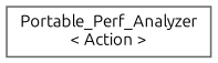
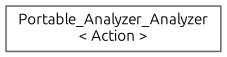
  digraph {
    rankdir=LR
    fontname=Ubuntu
-   n1 [color=grey40 fillcolor=white fontname=Ubuntu fontsize=10 height=0.2 label="Portable_Perf_Analyzer\l\< Action \>" shape=box style=filled width=0.4]
+   n1 [color=grey40 fillcolor=white fontname=Ubuntu fontsize=10 height=0.2 label="Portable_Analyzer_Analyzer\l\< Action \>" shape=box style=filled width=0.4]
  }
